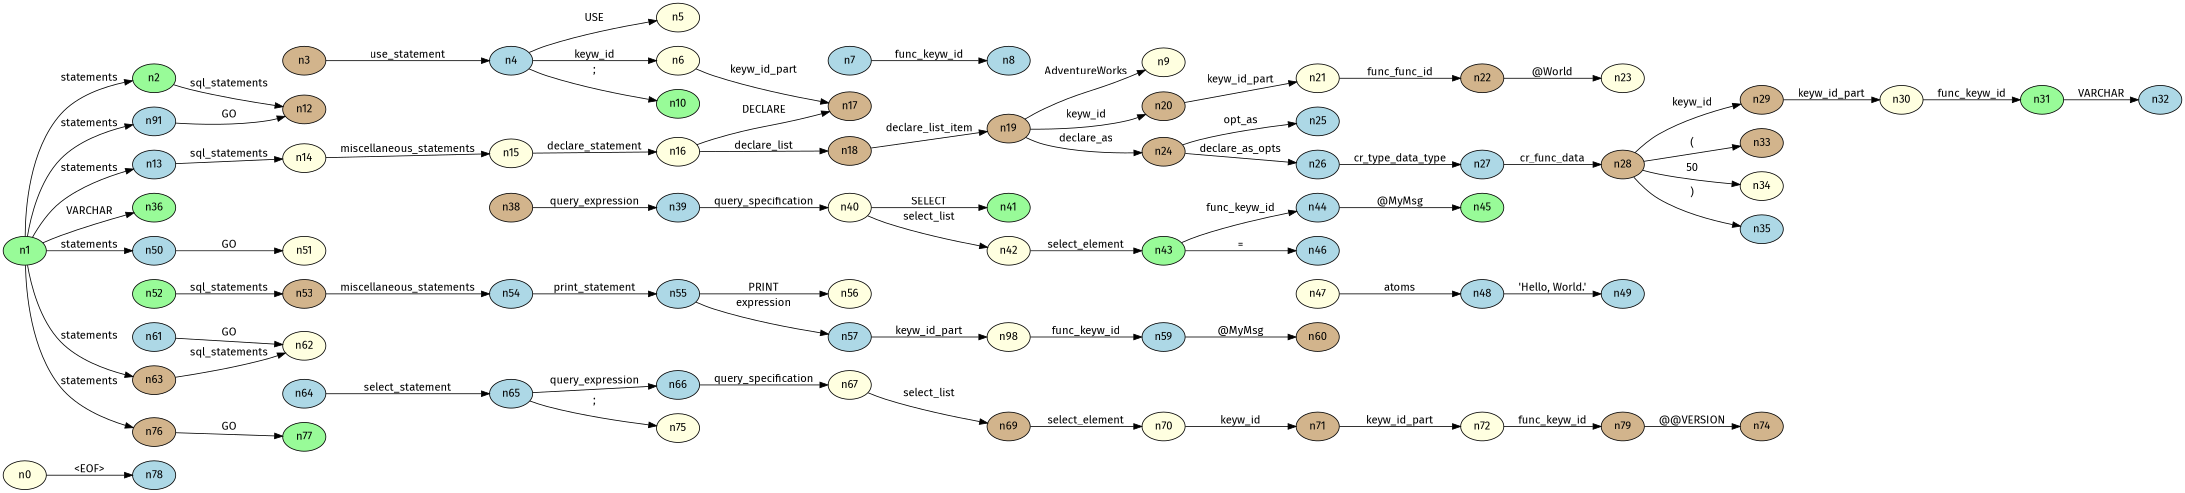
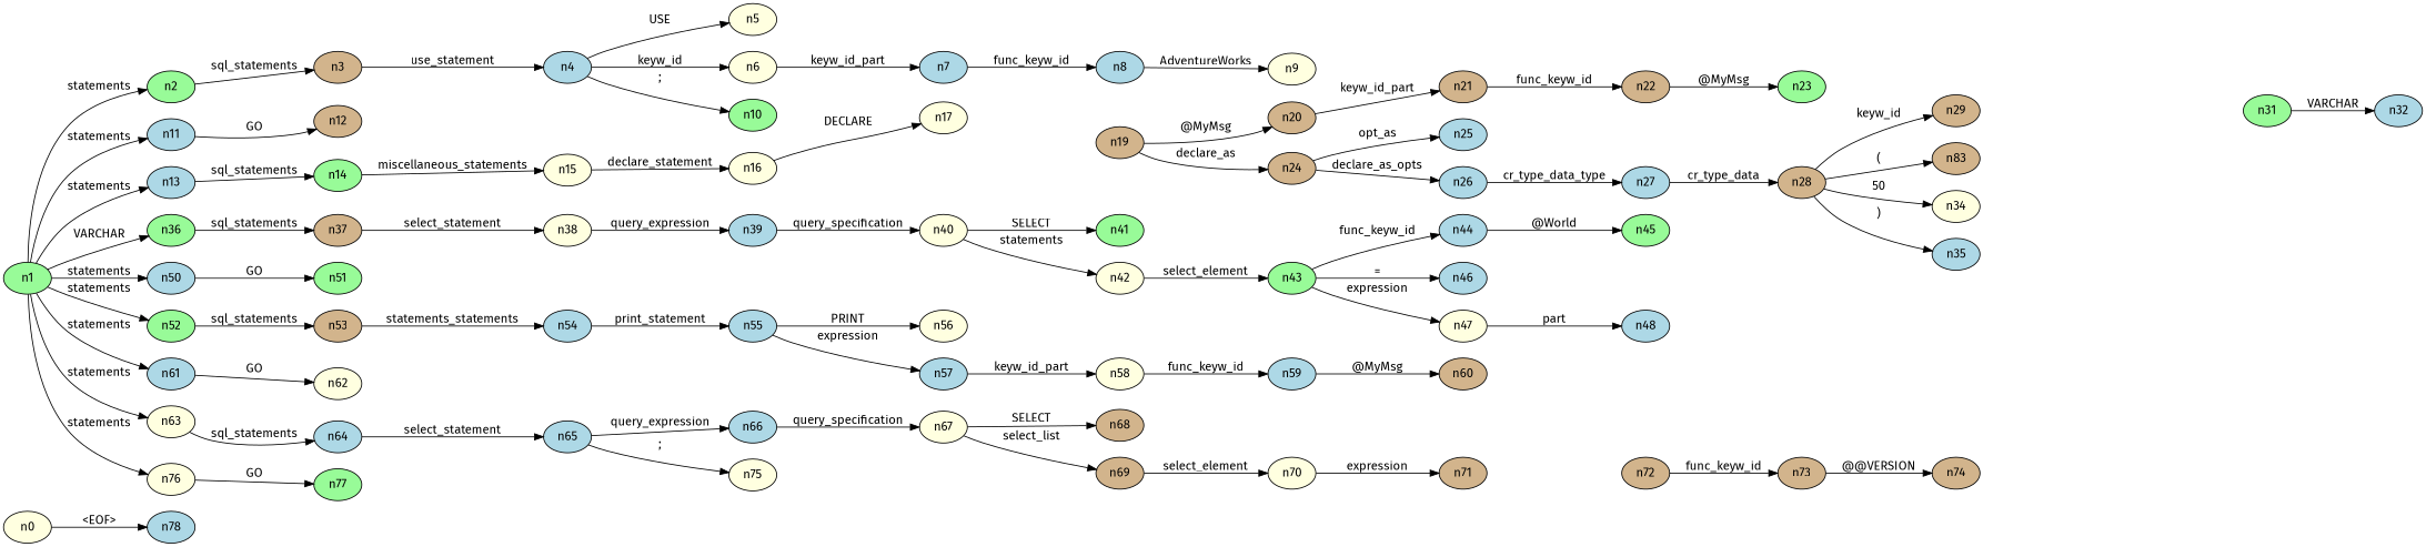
  digraph {
    fontname="Fira Sans"
    rankdir=LR
    node [fillcolor=lightblue fontname="Fira Sans" style=filled]
    edge [fontname="Fira Sans"]
    n0 [fillcolor=lightyellow]
    n78
    n1 [fillcolor=palegreen]
    n2 [fillcolor=palegreen]
-   n11 [label=n91]
+   n11
    n13
    n36 [fillcolor=palegreen]
    n50
    n52 [fillcolor=palegreen]
    n61
-   n63 [fillcolor=tan]
-   n76 [fillcolor=tan]
+   n63 [fillcolor=lightyellow]
+   n76 [fillcolor=lightyellow]
    n3 [fillcolor=tan]
    n12 [fillcolor=tan]
-   n14 [fillcolor=lightyellow]
-   n51 [fillcolor=lightyellow]
+   n14 [fillcolor=palegreen]
+   n37 [fillcolor=tan]
+   n51 [fillcolor=palegreen]
    n53 [fillcolor=tan]
    n62 [fillcolor=lightyellow]
    n64
    n77 [fillcolor=palegreen]
    n4
    n5 [fillcolor=lightyellow]
    n6 [fillcolor=lightyellow]
    n10 [fillcolor=palegreen]
    n7
    n8
    n9 [fillcolor=lightyellow]
    n15 [fillcolor=lightyellow]
    n16 [fillcolor=lightyellow]
-   n17 [fillcolor=tan]
-   n18 [fillcolor=tan]
+   n17 [fillcolor=lightyellow]
    n19 [fillcolor=tan]
    n20 [fillcolor=tan]
    n24 [fillcolor=tan]
-   n21 [fillcolor=lightyellow]
+   n21 [fillcolor=tan]
    n25
    n26
    n22 [fillcolor=tan]
-   n23 [fillcolor=lightyellow]
+   n23 [fillcolor=palegreen]
    n27
    n28 [fillcolor=tan]
    n29 [fillcolor=tan]
-   n33 [fillcolor=tan]
+   n33 [fillcolor=tan label=n83]
    n34 [fillcolor=lightyellow]
    n35
-   n30 [fillcolor=lightyellow]
    n31 [fillcolor=palegreen]
    n32
-   n38 [fillcolor=tan]
+   n38 [fillcolor=lightyellow]
    n39
    n40 [fillcolor=lightyellow]
    n41 [fillcolor=palegreen]
    n42 [fillcolor=lightyellow]
    n43 [fillcolor=palegreen]
    n44
    n46
    n47 [fillcolor=lightyellow]
    n45 [fillcolor=palegreen]
    n48
-   n49
    n54
    n55
    n56 [fillcolor=lightyellow]
    n57
-   n58 [fillcolor=lightyellow label=n98]
+   n58 [fillcolor=lightyellow]
    n59
    n60 [fillcolor=tan]
    n65
    n66
    n75 [fillcolor=lightyellow]
    n67 [fillcolor=lightyellow]
+   n68 [fillcolor=tan]
    n69 [fillcolor=tan]
    n70 [fillcolor=lightyellow]
    n71 [fillcolor=tan]
-   n72 [fillcolor=lightyellow]
-   n73 [fillcolor=tan label=n79]
+   n72 [fillcolor=tan]
+   n73 [fillcolor=tan]
    n74 [fillcolor=tan]
    n0 -> n78 [label="<EOF>"]
    n1 -> n2 [label=statements]
    n1 -> n11 [label=statements]
    n1 -> n13 [label=statements]
    n1 -> n36 [label=VARCHAR]
    n1 -> n50 [label=statements]
+   n1 -> n52 [label=statements]
+   n1 -> n61 [label=statements]
    n1 -> n63 [label=statements]
    n1 -> n76 [label=statements]
-   n2 -> n12 [label=sql_statements]
+   n2 -> n3 [label=sql_statements]
    n11 -> n12 [label=GO]
    n13 -> n14 [label=sql_statements]
+   n36 -> n37 [label=sql_statements]
    n50 -> n51 [label=GO]
    n52 -> n53 [label=sql_statements]
    n61 -> n62 [label=GO]
-   n63 -> n62 [label=sql_statements]
+   n63 -> n64 [label=sql_statements]
    n76 -> n77 [label=GO]
    n3 -> n4 [label=use_statement]
    n14 -> n15 [label=miscellaneous_statements]
-   n53 -> n54 [label=miscellaneous_statements]
+   n37 -> n38 [label=select_statement]
+   n53 -> n54 [label=statements_statements]
    n64 -> n65 [label=select_statement]
    n4 -> n5 [label=USE]
    n4 -> n6 [label=keyw_id]
    n4 -> n10 [label=";"]
-   n6 -> n17 [label=keyw_id_part]
+   n6 -> n7 [label=keyw_id_part]
    n7 -> n8 [label=func_keyw_id]
-   n19 -> n9 [label=AdventureWorks]
+   n8 -> n9 [label=AdventureWorks]
    n15 -> n16 [label=declare_statement]
    n16 -> n17 [label=DECLARE]
-   n16 -> n18 [label=declare_list]
-   n18 -> n19 [label=declare_list_item]
-   n19 -> n20 [label=keyw_id]
+   n19 -> n20 [label="@MyMsg"]
    n19 -> n24 [label=declare_as]
    n20 -> n21 [label=keyw_id_part]
    n24 -> n25 [label=opt_as]
    n24 -> n26 [label=declare_as_opts]
-   n21 -> n22 [label=func_func_id]
+   n21 -> n22 [label=func_keyw_id]
    n26 -> n27 [label=cr_type_data_type]
-   n22 -> n23 [label="@World"]
-   n27 -> n28 [label=cr_func_data]
+   n22 -> n23 [label="@MyMsg"]
+   n27 -> n28 [label=cr_type_data]
    n28 -> n29 [label=keyw_id]
    n28 -> n33 [label="("]
    n28 -> n34 [label=50]
    n28 -> n35 [label=")"]
-   n29 -> n30 [label=keyw_id_part]
-   n30 -> n31 [label=func_keyw_id]
    n31 -> n32 [label=VARCHAR]
    n38 -> n39 [label=query_expression]
    n39 -> n40 [label=query_specification]
    n40 -> n41 [label=SELECT]
-   n40 -> n42 [label=select_list]
+   n40 -> n42 [label=statements]
    n42 -> n43 [label=select_element]
    n43 -> n44 [label=func_keyw_id]
    n43 -> n46 [label="="]
-   n44 -> n45 [label="@MyMsg"]
-   n47 -> n48 [label=atoms]
-   n48 -> n49 [label="'Hello, World.'"]
+   n43 -> n47 [label=expression]
+   n44 -> n45 [label="@World"]
+   n47 -> n48 [label=part]
    n54 -> n55 [label=print_statement]
    n55 -> n56 [label=PRINT]
    n55 -> n57 [label=expression]
    n57 -> n58 [label=keyw_id_part]
    n58 -> n59 [label=func_keyw_id]
    n59 -> n60 [label="@MyMsg"]
    n65 -> n66 [label=query_expression]
    n65 -> n75 [label=";"]
    n66 -> n67 [label=query_specification]
+   n67 -> n68 [label=SELECT]
    n67 -> n69 [label=select_list]
    n69 -> n70 [label=select_element]
-   n70 -> n71 [label=keyw_id]
-   n71 -> n72 [label=keyw_id_part]
+   n70 -> n71 [label=expression]
    n72 -> n73 [label=func_keyw_id]
    n73 -> n74 [label="@@VERSION"]
  }
